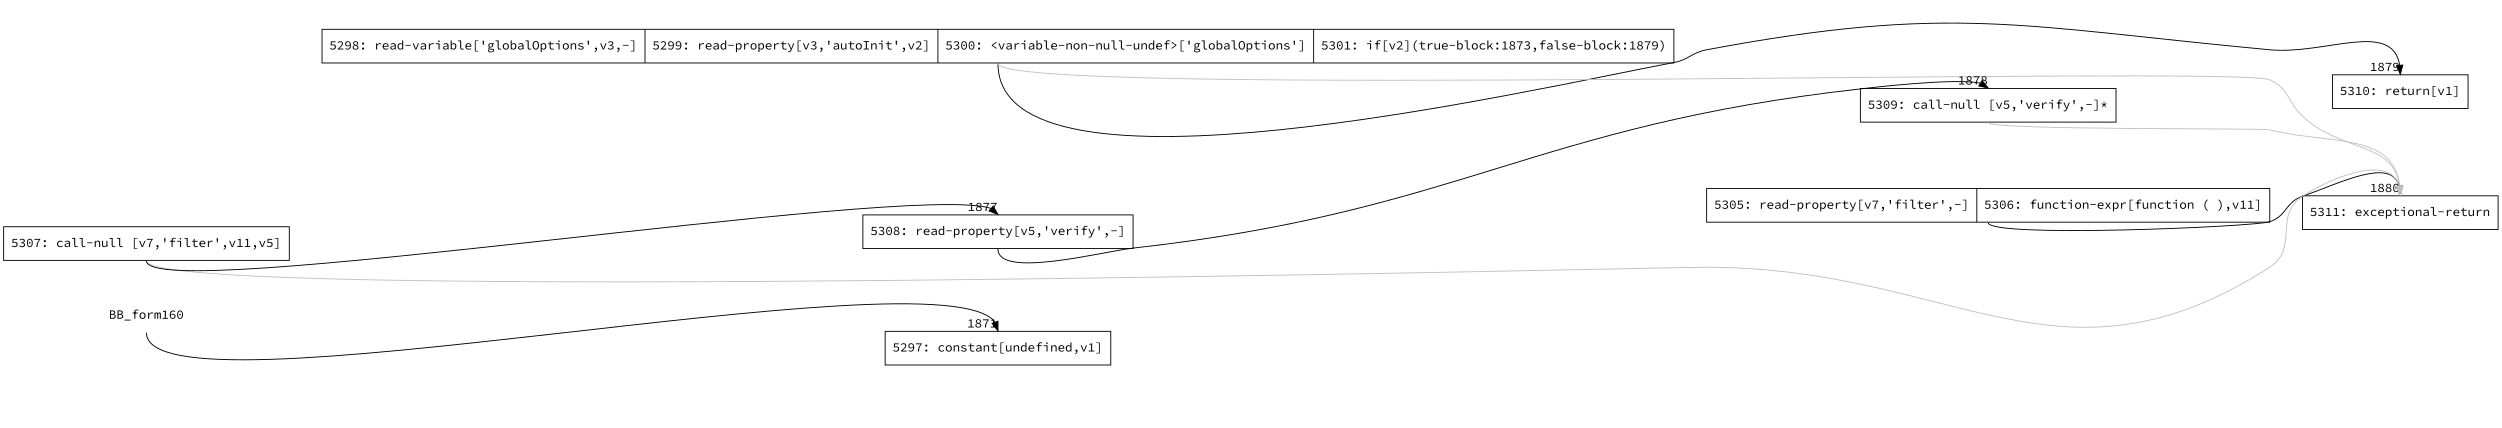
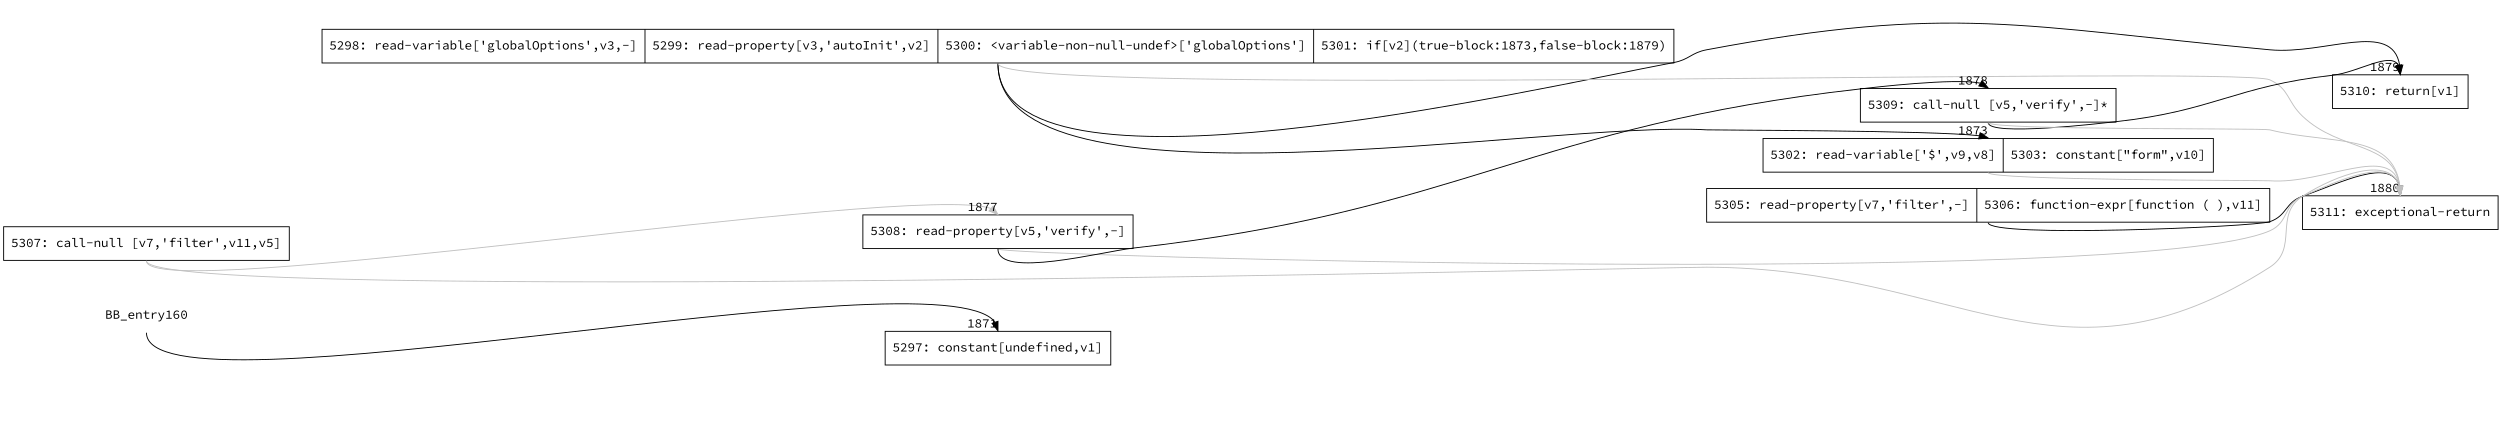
  digraph {
    fontname="Source Code Pro"
    rankdir=LR
    node [fontname="Source Code Pro" shape=record]
    edge [fontname="Source Code Pro" headport=n tailport=s]
-   BB_entry160 [shape=none label=BB_form160]
+   BB_entry160 [shape=none]
    n2 [label="{5297: constant[undefined,v1]}"]
    n3 [label="{5298: read-variable['globalOptions',v3,-]|5299: read-property[v3,'autoInit',v2]|5300: \<variable-non-null-undef\>['globalOptions']|5301: if[v2](true-block:1873,false-block:1879)}"]
+   n4 [label="{5302: read-variable['$',v9,v8]|5303: constant[\"form\",v10]}"]
    n5 [label="{5310: return[v1]}"]
    n6 [label="{5311: exceptional-return}"]
    n7 [label="{5305: read-property[v7,'filter',-]|5306: function-expr[function ( ),v11]}"]
    n8 [label="{5307: call-null [v7,'filter',v11,v5]}"]
    n9 [label="{5308: read-property[v5,'verify',-]}"]
    n10 [label="{5309: call-null [v5,'verify',-]*}"]
    BB_entry160 -> n2 [headlabel="    1871"]
+   n3 -> n4 [headlabel="      1873"]
    n3 -> n5 [headlabel="      1879"]
    n3 -> n6 [color=gray headlabel="      1880"]
+   n4 -> n6 [color=gray]
    n7 -> n6 [color=black]
    n8 -> n6 [color=gray]
-   n8 -> n9 [headlabel="      1877"]
+   n8 -> n9 [headlabel="      1877" color=gray]
+   n9 -> n6 [color=gray]
    n9 -> n10 [headlabel="      1878"]
+   n10 -> n5
    n10 -> n6 [color=gray]
  }
